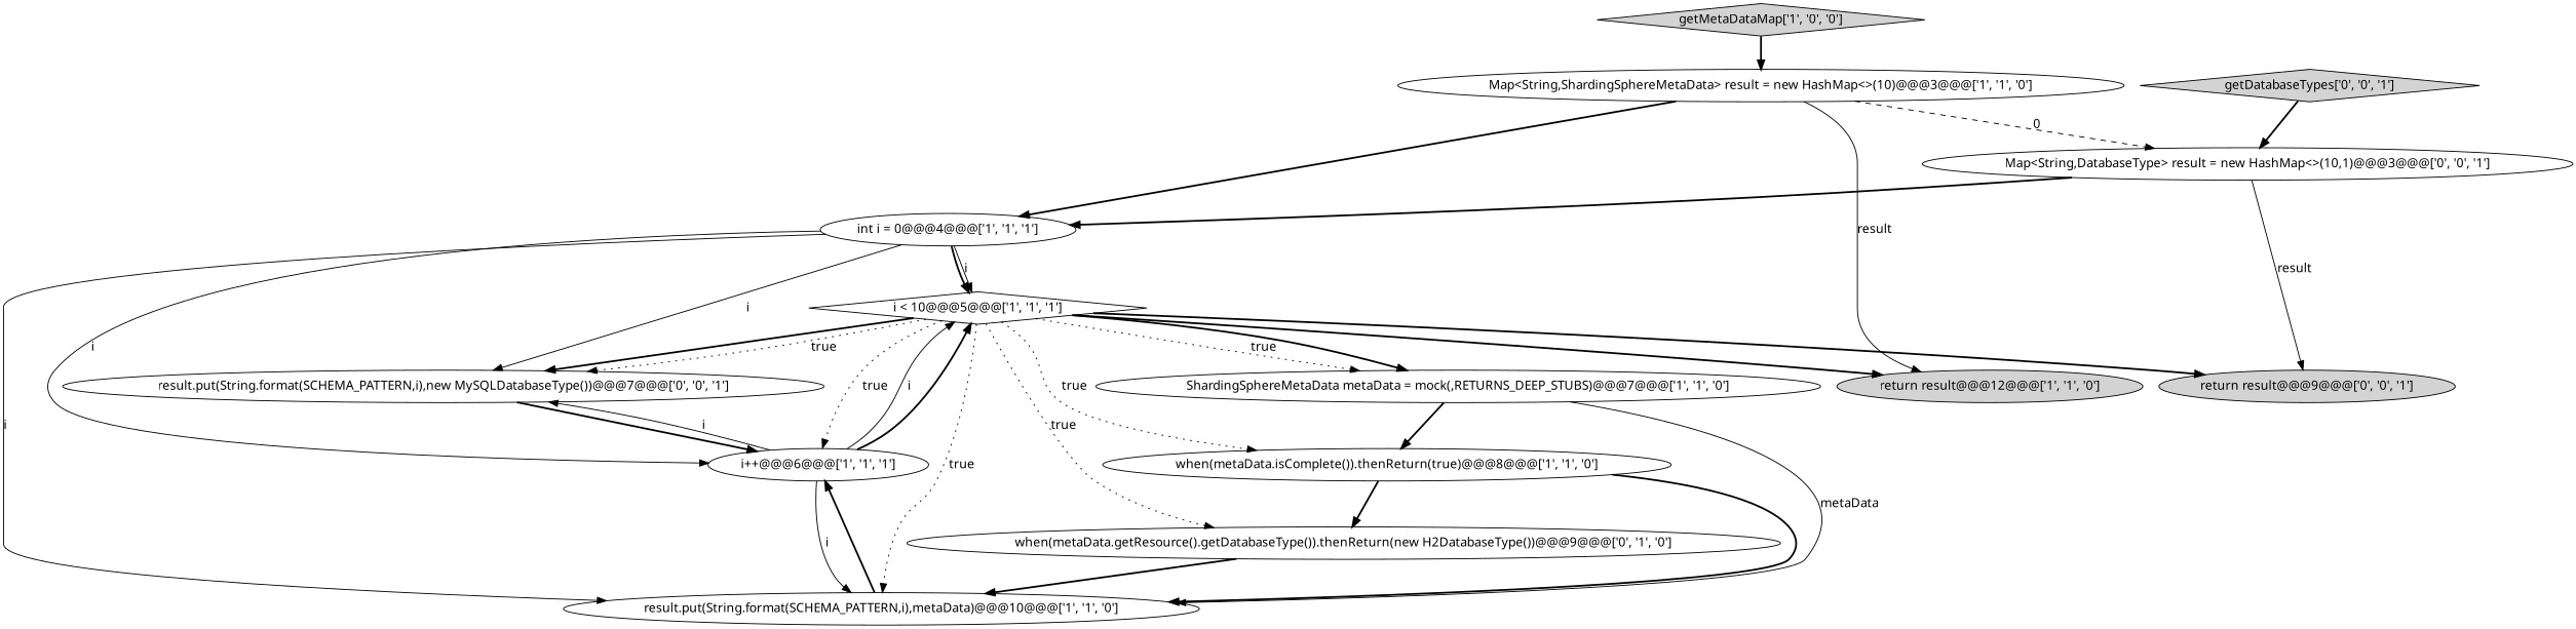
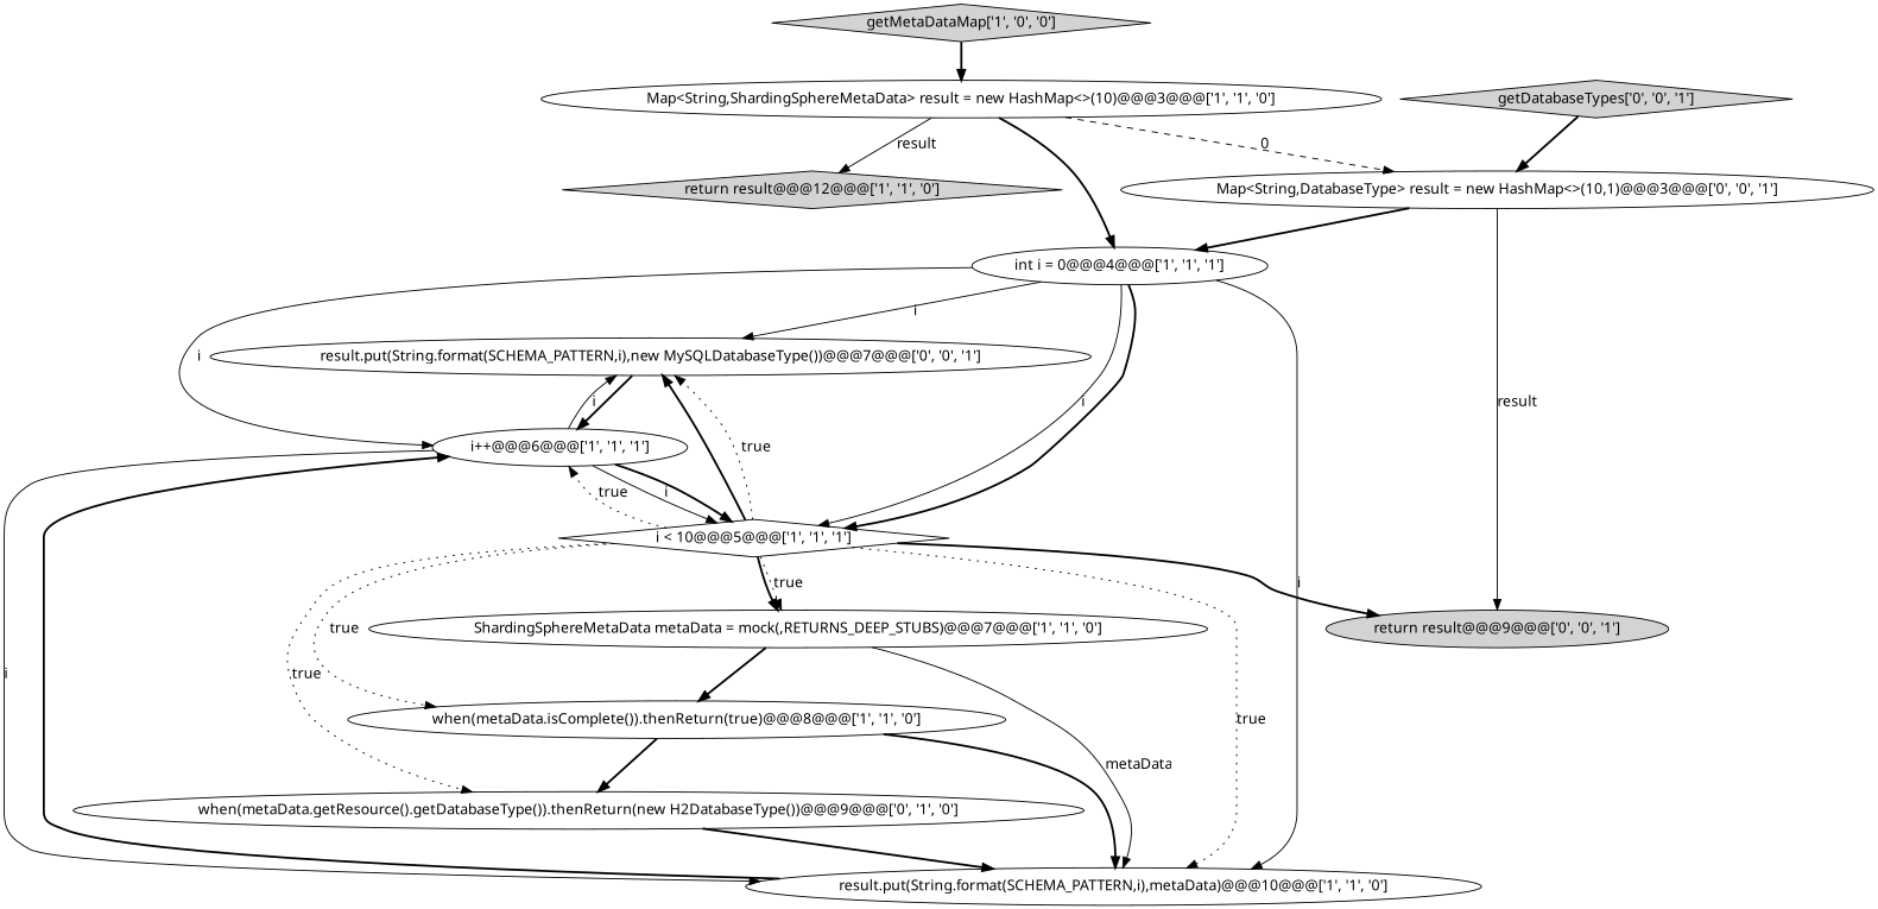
  digraph {
    fontname="Noto Sans"
    node [fillcolor=white fontname="Noto Sans" shape=ellipse style=filled]
    edge [fontname="Noto Sans" style=bold]
-   n1 [fillcolor=lightgray label="return result@@@12@@@['1', '1', '0']"]
+   n1 [fillcolor=lightgray label="return result@@@12@@@['1', '1', '0']" shape=diamond]
    n2 [label="result.put(String.format(SCHEMA_PATTERN,i),new MySQLDatabaseType())@@@7@@@['0', '0', '1']"]
    n3 [label="i++@@@6@@@['1', '1', '1']"]
    n4 [label="result.put(String.format(SCHEMA_PATTERN,i),metaData)@@@10@@@['1', '1', '0']"]
    n5 [label="i < 10@@@5@@@['1', '1', '1']" shape=diamond]
    n6 [label="Map<String,DatabaseType> result = new HashMap<>(10,1)@@@3@@@['0', '0', '1']"]
    n7 [fillcolor=lightgray label="return result@@@9@@@['0', '0', '1']"]
    n8 [label="int i = 0@@@4@@@['1', '1', '1']"]
    n9 [fillcolor=lightgray label="getMetaDataMap['1', '0', '0']" shape=diamond]
    n10 [label="Map<String,ShardingSphereMetaData> result = new HashMap<>(10)@@@3@@@['1', '1', '0']"]
    n11 [fillcolor=lightgray label="getDatabaseTypes['0', '0', '1']" shape=diamond]
    n12 [label="when(metaData.getResource().getDatabaseType()).thenReturn(new H2DatabaseType())@@@9@@@['0', '1', '0']"]
    n13 [label="when(metaData.isComplete()).thenReturn(true)@@@8@@@['1', '1', '0']"]
    n14 [label="ShardingSphereMetaData metaData = mock(,RETURNS_DEEP_STUBS)@@@7@@@['1', '1', '0']"]
    n2 -> n3
    n3 -> n2 [label=i style=solid]
    n3 -> n4 [label=i style=solid]
    n3 -> n5 [label=i style=solid]
    n3 -> n5
    n4 -> n3
-   n5 -> n1
    n5 -> n2
    n5 -> n2 [label=true style=dotted]
    n5 -> n3 [label=true style=dotted]
    n5 -> n4 [label=true style=dotted]
    n5 -> n7
    n5 -> n12 [label=true style=dotted]
    n5 -> n13 [label=true style=dotted]
    n5 -> n14
    n5 -> n14 [label=true style=dotted]
    n6 -> n7 [label=result style=solid]
    n6 -> n8
    n8 -> n2 [label=i style=solid]
    n8 -> n3 [label=i style=solid]
    n8 -> n4 [label=i style=solid]
    n8 -> n5 [label=i style=solid]
    n8 -> n5
    n9 -> n10
    n10 -> n1 [label=result style=solid]
    n10 -> n6 [label=0 style=dashed]
    n10 -> n8
    n11 -> n6
    n12 -> n4
    n13 -> n4
    n13 -> n12
    n14 -> n4 [label=metaData style=solid]
    n14 -> n13
  }
